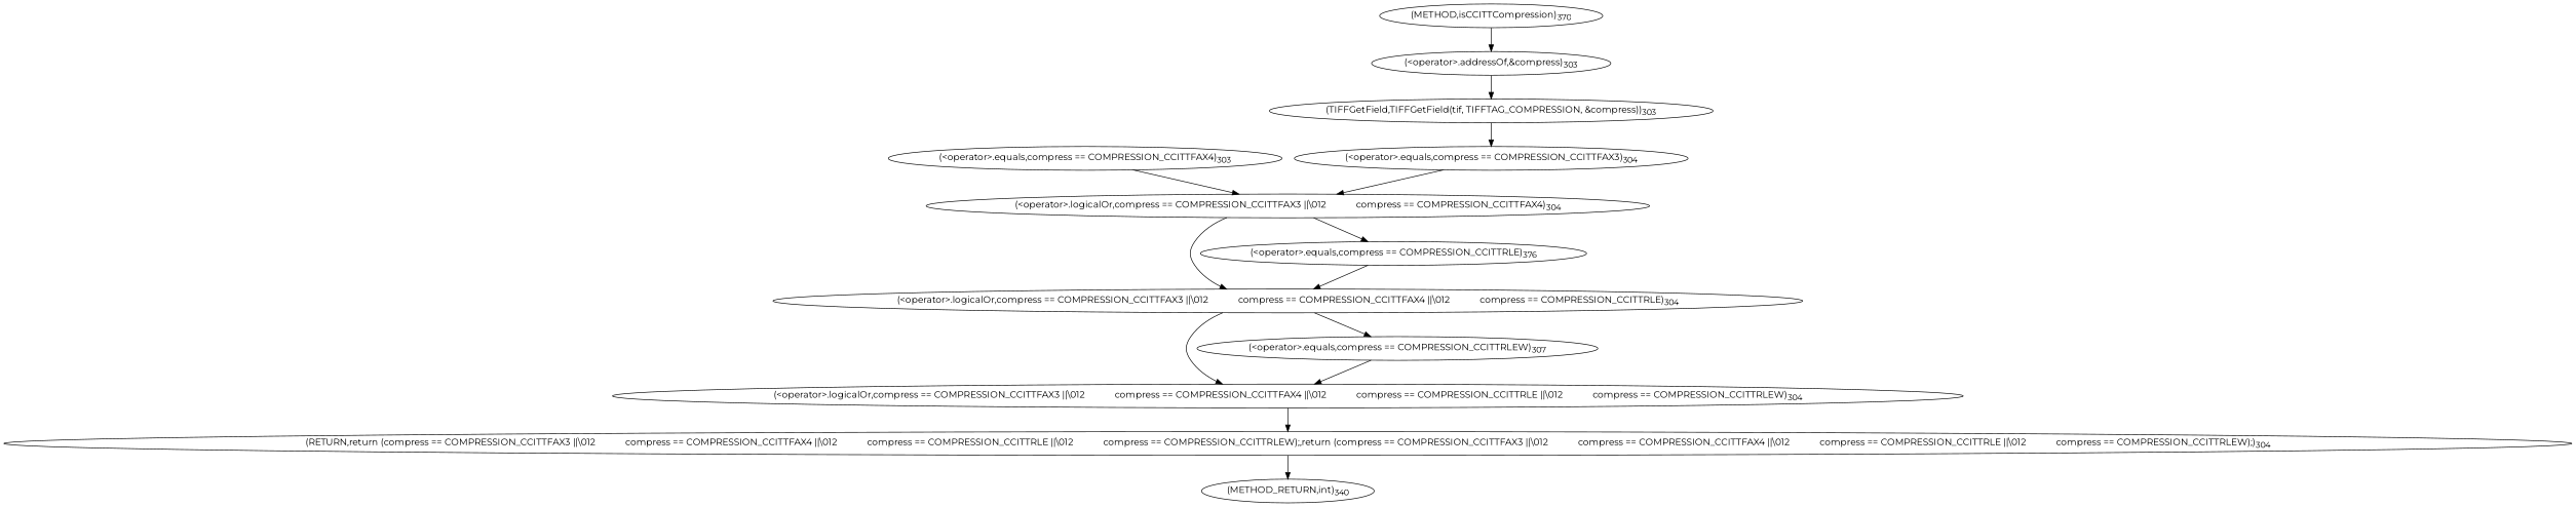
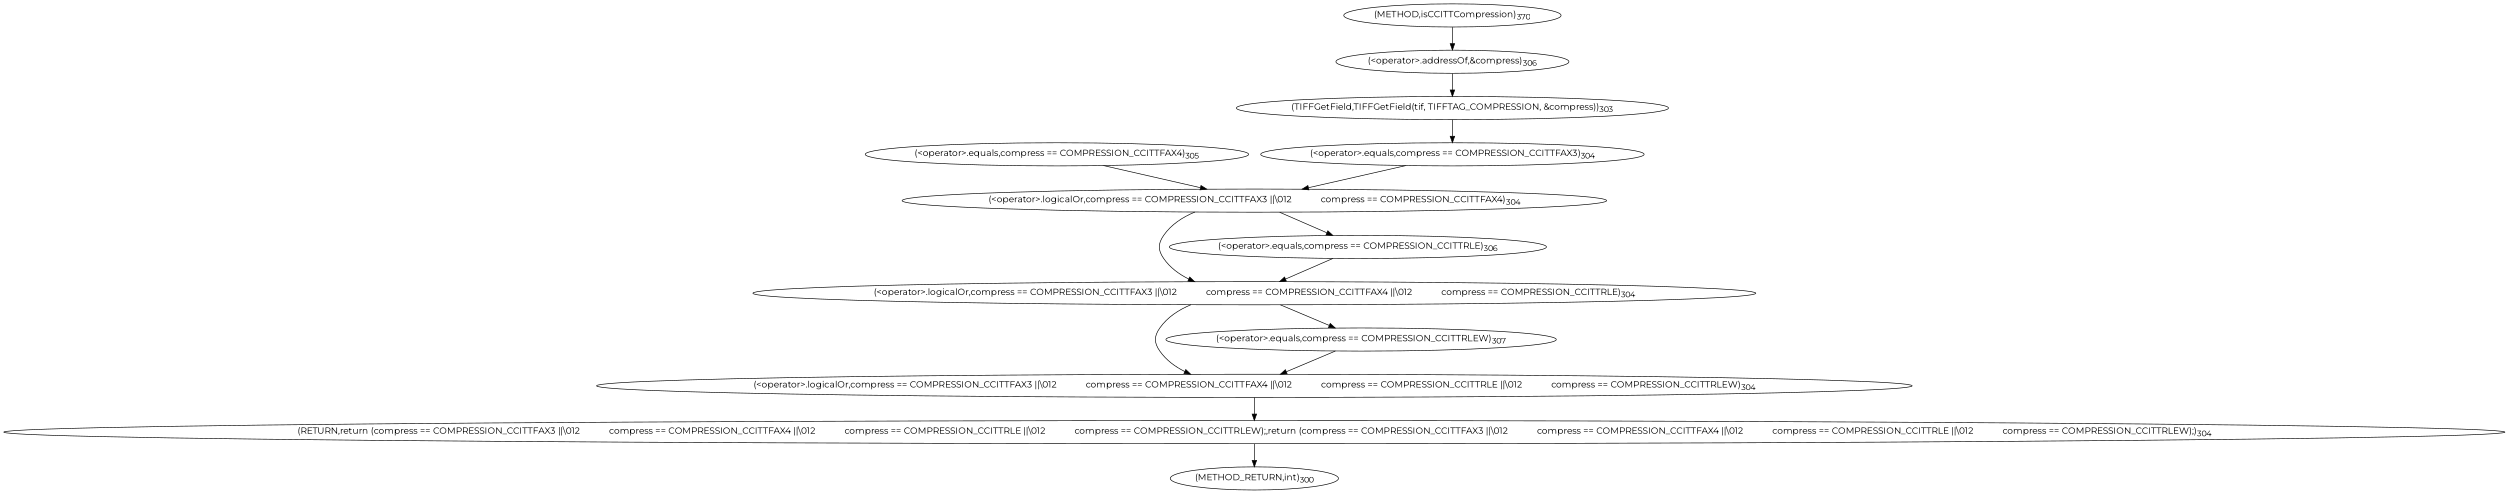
  digraph {
    fontname=Montserrat
    node [fontname=Montserrat]
    edge [fontname=Montserrat]
    n1 [label=<(TIFFGetField,TIFFGetField(tif, TIFFTAG_COMPRESSION, &amp;compress))<SUB>303</SUB>>]
    n2 [label=<(&lt;operator&gt;.equals,compress == COMPRESSION_CCITTFAX3)<SUB>304</SUB>>]
    n3 [label=<(&lt;operator&gt;.logicalOr,compress == COMPRESSION_CCITTFAX3 ||\012            compress == COMPRESSION_CCITTFAX4)<SUB>304</SUB>>]
    n4 [label=<(RETURN,return (compress == COMPRESSION_CCITTFAX3 ||\012            compress == COMPRESSION_CCITTFAX4 ||\012            compress == COMPRESSION_CCITTRLE ||\012            compress == COMPRESSION_CCITTRLEW);,return (compress == COMPRESSION_CCITTFAX3 ||\012            compress == COMPRESSION_CCITTFAX4 ||\012            compress == COMPRESSION_CCITTRLE ||\012            compress == COMPRESSION_CCITTRLEW);)<SUB>304</SUB>>]
-   n5 [label=<(METHOD_RETURN,int)<SUB>340</SUB>>]
-   n6 [label=<(&lt;operator&gt;.addressOf,&amp;compress)<SUB>303</SUB>>]
+   n5 [label=<(METHOD_RETURN,int)<SUB>300</SUB>>]
+   n6 [label=<(&lt;operator&gt;.addressOf,&amp;compress)<SUB>306</SUB>>]
    n7 [label=<(&lt;operator&gt;.logicalOr,compress == COMPRESSION_CCITTFAX3 ||\012            compress == COMPRESSION_CCITTFAX4 ||\012            compress == COMPRESSION_CCITTRLE ||\012            compress == COMPRESSION_CCITTRLEW)<SUB>304</SUB>>]
    n8 [label=<(&lt;operator&gt;.logicalOr,compress == COMPRESSION_CCITTFAX3 ||\012            compress == COMPRESSION_CCITTFAX4 ||\012            compress == COMPRESSION_CCITTRLE)<SUB>304</SUB>>]
    n9 [label=<(&lt;operator&gt;.equals,compress == COMPRESSION_CCITTRLEW)<SUB>307</SUB>>]
-   n10 [label=<(&lt;operator&gt;.equals,compress == COMPRESSION_CCITTRLE)<SUB>376</SUB>>]
-   n11 [label=<(&lt;operator&gt;.equals,compress == COMPRESSION_CCITTFAX4)<SUB>303</SUB>>]
+   n10 [label=<(&lt;operator&gt;.equals,compress == COMPRESSION_CCITTRLE)<SUB>306</SUB>>]
+   n11 [label=<(&lt;operator&gt;.equals,compress == COMPRESSION_CCITTFAX4)<SUB>305</SUB>>]
    n12 [label=<(METHOD,isCCITTCompression)<SUB>370</SUB>>]
    n1 -> n2
    n2 -> n3
    n3 -> n8
    n3 -> n10
    n4 -> n5
    n6 -> n1
    n7 -> n4
    n8 -> n7
    n8 -> n9
    n9 -> n7
    n10 -> n8
    n11 -> n3
    n12 -> n6
  }
